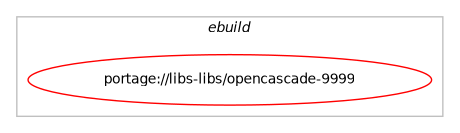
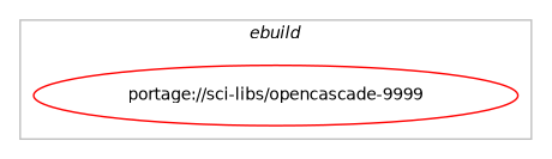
  digraph {
    compound=true
    concentrate=true
    fontname=Helvetica
    fontsize=10
    newrank=true
    rankdir=LR
    ranksep=1.5
-   n1 [color=red fontname=Helvetica fontsize=10 label="portage://libs-libs/opencascade-9999" width=4]
+   n1 [color=red fontname=Helvetica fontsize=10 label="portage://sci-libs/opencascade-9999" width=4]
    subgraph cluster_1 {
      color=gray
      label=<<i>ebuild</i>>
      n1
    }
    subgraph cluster_2 {
      color=gray
      label=<<i>dependencies</i>>
      subgraph cluster_3 {
        color=gray
        fillcolor="#eeeeee"
        label=<<i>compile</i>>
        style=filled
      }
      subgraph cluster_4 {
        color=gray
        fillcolor="#eeeeee"
        label=<<i>compile and run</i>>
        style=filled
      }
      subgraph cluster_5 {
        color=gray
        fillcolor="#eeeeee"
        label=<<i>run</i>>
        style=filled
      }
    }
    subgraph cluster_6 {
      color=gray
      label=<<i>candidates</i>>
      rank=same
    }
  }
